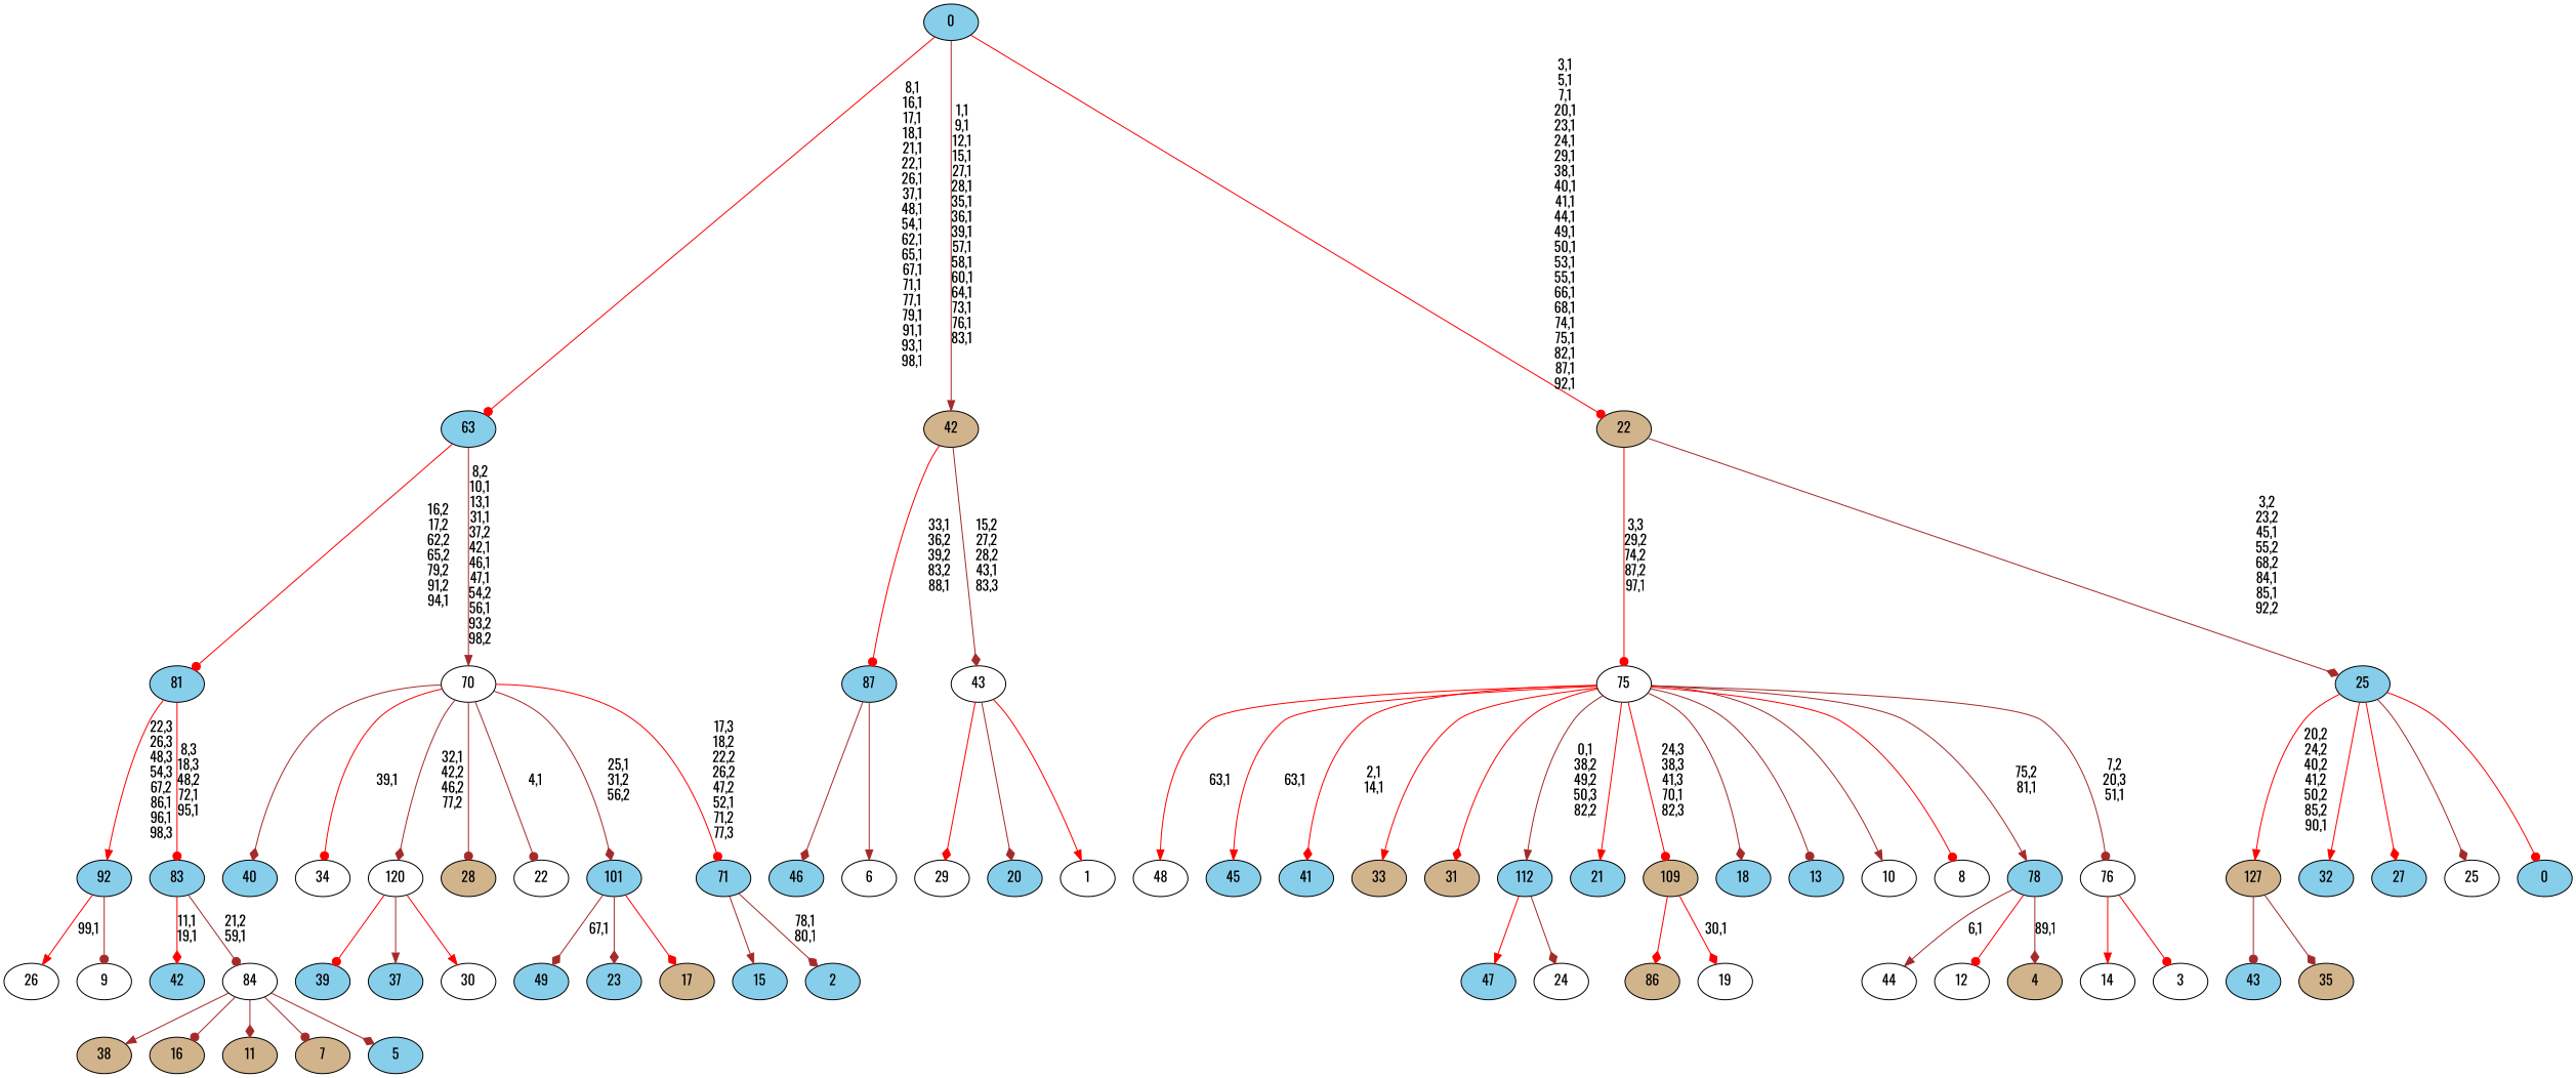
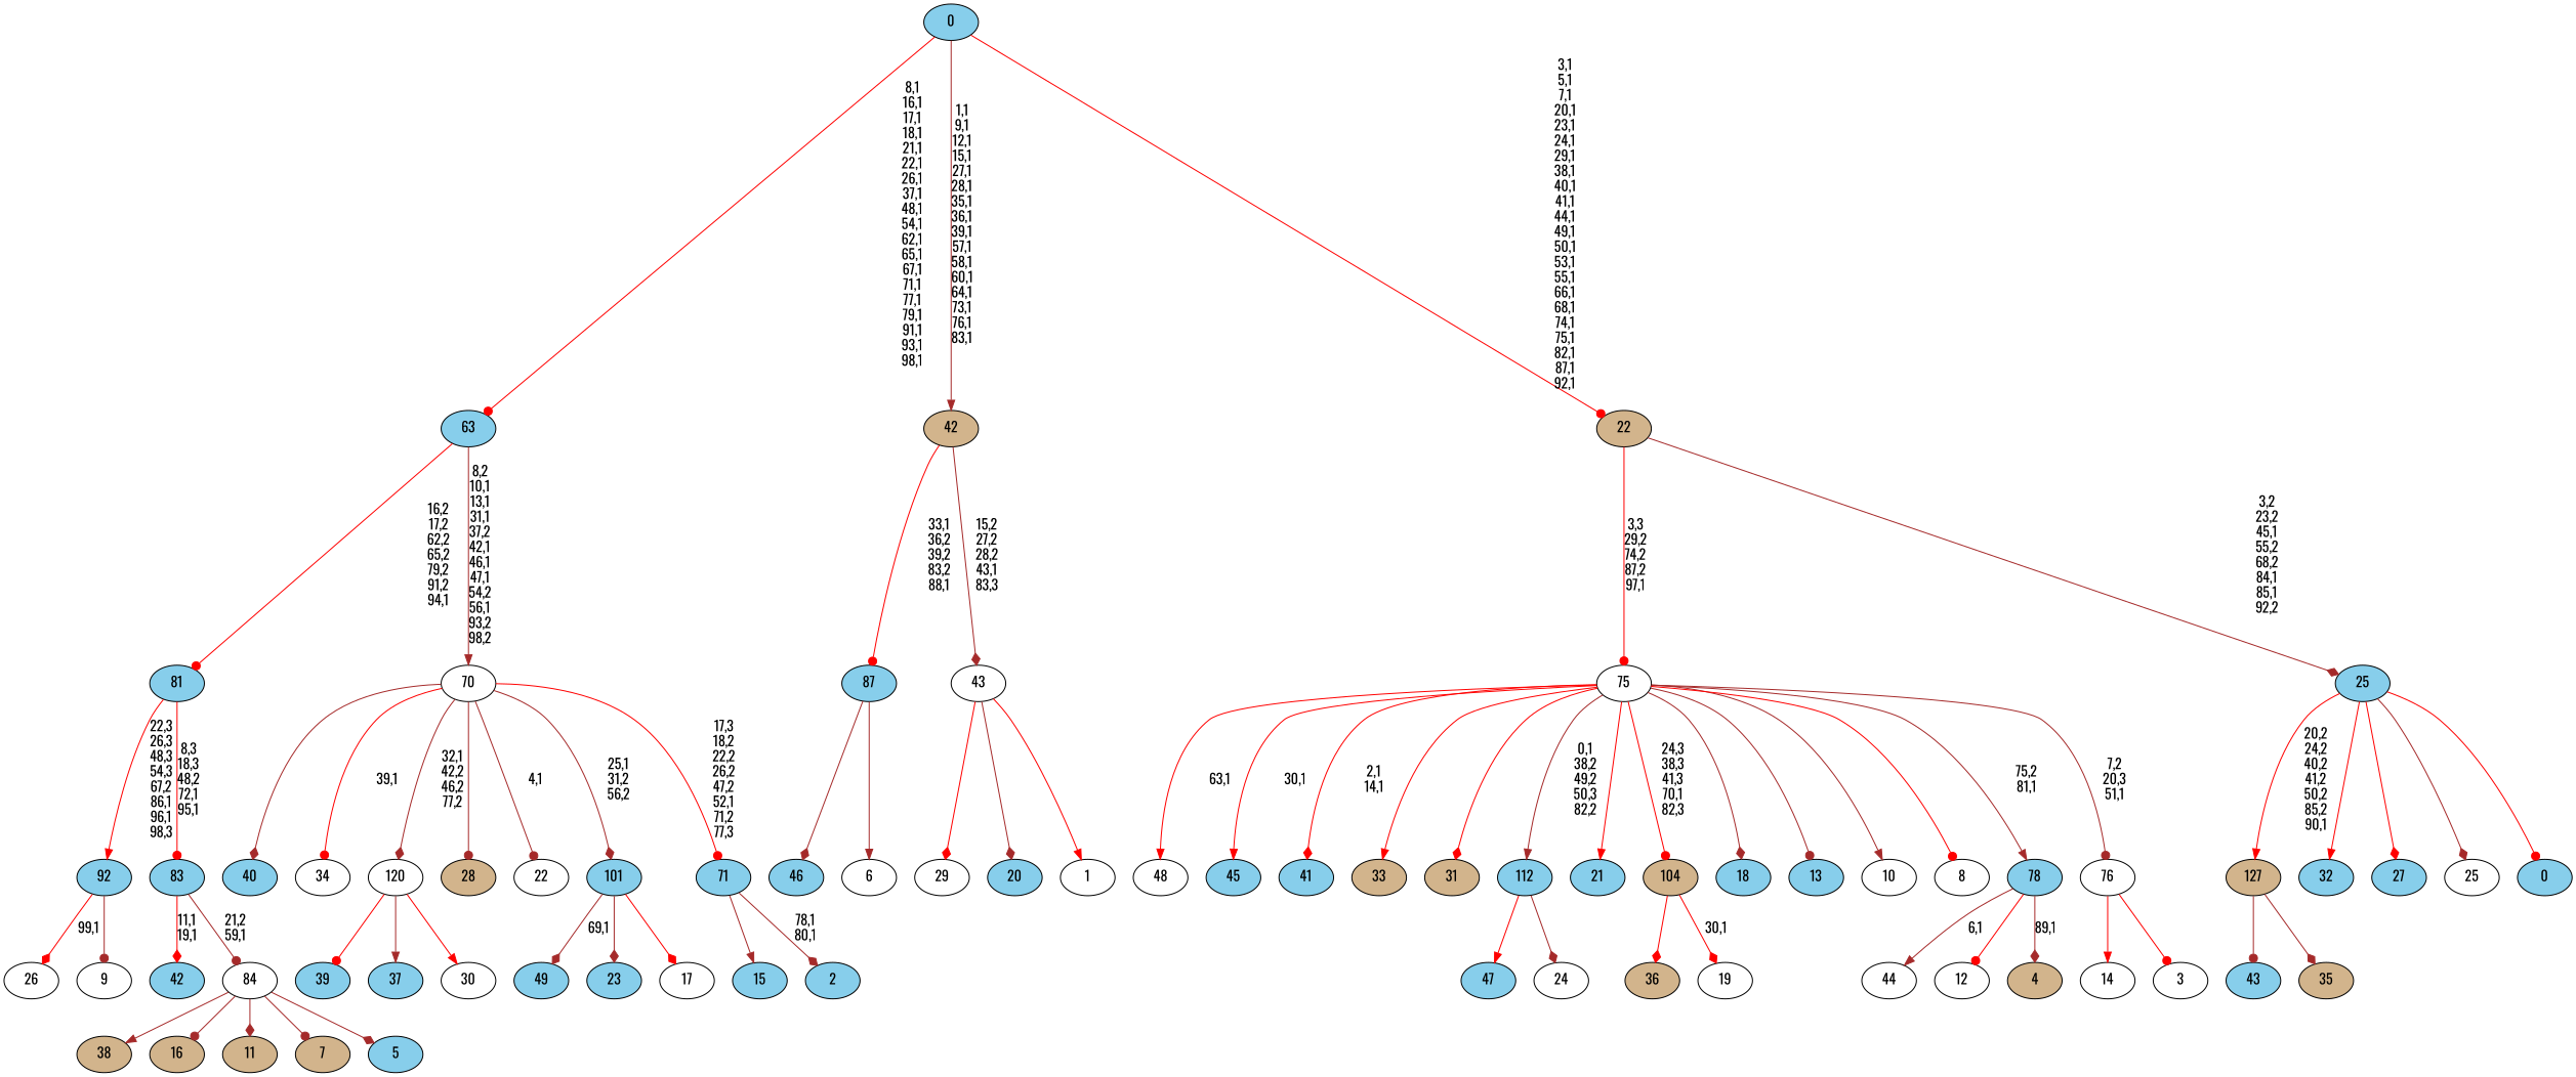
  digraph {
    fontname=Oswald
    node [fillcolor=skyblue fontname=Oswald style=filled]
    edge [arrowhead=diamond color=brown fontname=Oswald]
    n1 [label=49]
    n2 [fillcolor=white label=48]
    n3 [label=47]
    n4 [label=46]
    n5 [label=45]
    n6 [fillcolor=white label=44]
    n7 [label=43]
    n8 [label=42]
    n9 [label=41]
    n10 [label=40]
    n11 [label=39]
    n12 [fillcolor=tan label=38]
    n13 [label=37]
-   n14 [fillcolor=tan label=86]
+   n14 [fillcolor=tan label=36]
    n15 [fillcolor=tan label=35]
    127 [fillcolor=tan]
    n17 [fillcolor=white label=34]
    n18 [fillcolor=tan label=33]
    n19 [label=32]
    n20 [fillcolor=tan label=31]
    n21 [fillcolor=white label=30]
    120 [fillcolor=white]
    n23 [fillcolor=white label=29]
    n24 [fillcolor=tan label=28]
    n25 [label=27]
    n26 [fillcolor=white label=26]
    n27 [fillcolor=white label=25]
    n28 [fillcolor=white label=24]
    112
    n30 [label=23]
    n31 [fillcolor=white label=22]
    n32 [label=21]
    n33 [label=20]
    n34 [fillcolor=white label=19]
-   104 [fillcolor=tan label=109]
+   104 [fillcolor=tan]
    n36 [label=18]
-   n37 [fillcolor=tan label=17]
+   n37 [fillcolor=white label=17]
    101
    n39 [fillcolor=tan label=16]
    n40 [label=15]
    n41 [fillcolor=white label=14]
    n42 [label=13]
    n43 [fillcolor=white label=12]
    n44 [fillcolor=tan label=11]
    n45 [fillcolor=white label=10]
    n46 [fillcolor=white label=9]
    92
    n48 [fillcolor=white label=8]
    n49 [fillcolor=tan label=7]
    n50 [fillcolor=white label=6]
    87
    n52 [label=5]
    84 [fillcolor=white]
    83
    81
    n56 [fillcolor=tan label=4]
    78
    n58 [fillcolor=white label=3]
    76 [fillcolor=white]
    75 [fillcolor=white]
    n61 [label=2]
    71
    70 [fillcolor=white]
    63
    n65 [fillcolor=white label=1]
    43 [fillcolor=white]
    42 [fillcolor=tan]
    n68 [label=0]
    25
    22 [fillcolor=tan]
    0
    127 -> n7 [arrowhead=dot]
    127 -> n15
    120 -> n11 [arrowhead=dot color=red]
    120 -> n13 [arrowhead=normal]
    120 -> n21 [arrowhead=normal color=red]
    112 -> n3 [arrowhead=normal color=red]
    112 -> n28
    104 -> n14 [color=red]
    104 -> n34 [color=red label="30,1"]
-   101 -> n1 [label="67,1"]
+   101 -> n1 [label="69,1"]
    101 -> n30
    101 -> n37 [color=red]
-   92 -> n26 [arrowhead=normal color=red label="99,1"]
+   92 -> n26 [color=red label="99,1"]
    92 -> n46 [arrowhead=dot]
    87 -> n4
    87 -> n50 [arrowhead=normal]
    84 -> n12 [arrowhead=normal]
    84 -> n39 [arrowhead=dot]
    84 -> n44
    84 -> n49 [arrowhead=dot]
    84 -> n52
    83 -> n8 [color=red label="11,1\n19,1"]
    83 -> 84 [arrowhead=dot label="21,2\n59,1"]
    81 -> 92 [arrowhead=normal color=red label="22,3\n26,3\n48,3\n54,3\n67,2\n86,1\n96,1\n98,3"]
    81 -> 83 [arrowhead=dot color=red label="8,3\n18,3\n48,2\n72,1\n95,1"]
    78 -> n6 [arrowhead=normal label="6,1"]
    78 -> n43 [arrowhead=dot color=red]
    78 -> n56 [label="89,1"]
    76 -> n41 [arrowhead=normal color=red]
    76 -> n58 [arrowhead=dot color=red]
    75 -> n2 [arrowhead=normal color=red label="63,1"]
-   75 -> n5 [arrowhead=normal color=red label="63,1"]
+   75 -> n5 [arrowhead=normal color=red label="30,1"]
    75 -> n9 [color=red label="2,1\n14,1"]
    75 -> n18 [arrowhead=normal color=red]
    75 -> n20 [color=red]
    75 -> 112 [arrowhead=normal label="0,1\n38,2\n49,2\n50,3\n82,2"]
    75 -> n32 [arrowhead=normal color=red]
    75 -> 104 [arrowhead=dot color=red label="24,3\n38,3\n41,3\n70,1\n82,3"]
    75 -> n36
    75 -> n42 [arrowhead=dot]
    75 -> n45 [arrowhead=normal]
    75 -> n48 [arrowhead=dot color=red]
    75 -> 78 [arrowhead=normal label="75,2\n81,1"]
    75 -> 76 [arrowhead=dot label="7,2\n20,3\n51,1"]
    71 -> n40 [arrowhead=normal]
    71 -> n61 [label="78,1\n80,1"]
    70 -> n10
    70 -> n17 [arrowhead=dot color=red label="39,1"]
    70 -> 120 [label="32,1\n42,2\n46,2\n77,2"]
    70 -> n24 [arrowhead=dot]
    70 -> n31 [arrowhead=dot label="4,1"]
    70 -> 101 [label="25,1\n31,2\n56,2"]
    70 -> 71 [arrowhead=dot color=red label="17,3\n18,2\n22,2\n26,2\n47,2\n52,1\n71,2\n77,3"]
    63 -> 81 [arrowhead=dot color=red label="16,2\n17,2\n62,2\n65,2\n79,2\n91,2\n94,1"]
    63 -> 70 [arrowhead=normal label="8,2\n10,1\n13,1\n31,1\n37,2\n42,1\n46,1\n47,1\n54,2\n56,1\n93,2\n98,2"]
    43 -> n23 [color=red]
    43 -> n33
    43 -> n65 [arrowhead=normal color=red]
    42 -> 87 [arrowhead=dot color=red label="33,1\n36,2\n39,2\n83,2\n88,1"]
    42 -> 43 [label="15,2\n27,2\n28,2\n43,1\n83,3"]
    25 -> 127 [arrowhead=normal color=red label="20,2\n24,2\n40,2\n41,2\n50,2\n85,2\n90,1"]
    25 -> n19 [arrowhead=normal color=red]
    25 -> n25 [color=red]
    25 -> n27
    25 -> n68 [arrowhead=dot color=red]
    22 -> 75 [arrowhead=dot color=red label="3,3\n29,2\n74,2\n87,2\n97,1"]
    22 -> 25 [label="3,2\n23,2\n45,1\n55,2\n68,2\n84,1\n85,1\n92,2"]
    0 -> 63 [arrowhead=dot color=red label="8,1\n16,1\n17,1\n18,1\n21,1\n22,1\n26,1\n37,1\n48,1\n54,1\n62,1\n65,1\n67,1\n71,1\n77,1\n79,1\n91,1\n93,1\n98,1"]
    0 -> 42 [arrowhead=normal label="1,1\n9,1\n12,1\n15,1\n27,1\n28,1\n35,1\n36,1\n39,1\n57,1\n58,1\n60,1\n64,1\n73,1\n76,1\n83,1"]
    0 -> 22 [arrowhead=dot color=red label="3,1\n5,1\n7,1\n20,1\n23,1\n24,1\n29,1\n38,1\n40,1\n41,1\n44,1\n49,1\n50,1\n53,1\n55,1\n66,1\n68,1\n74,1\n75,1\n82,1\n87,1\n92,1"]
  }
